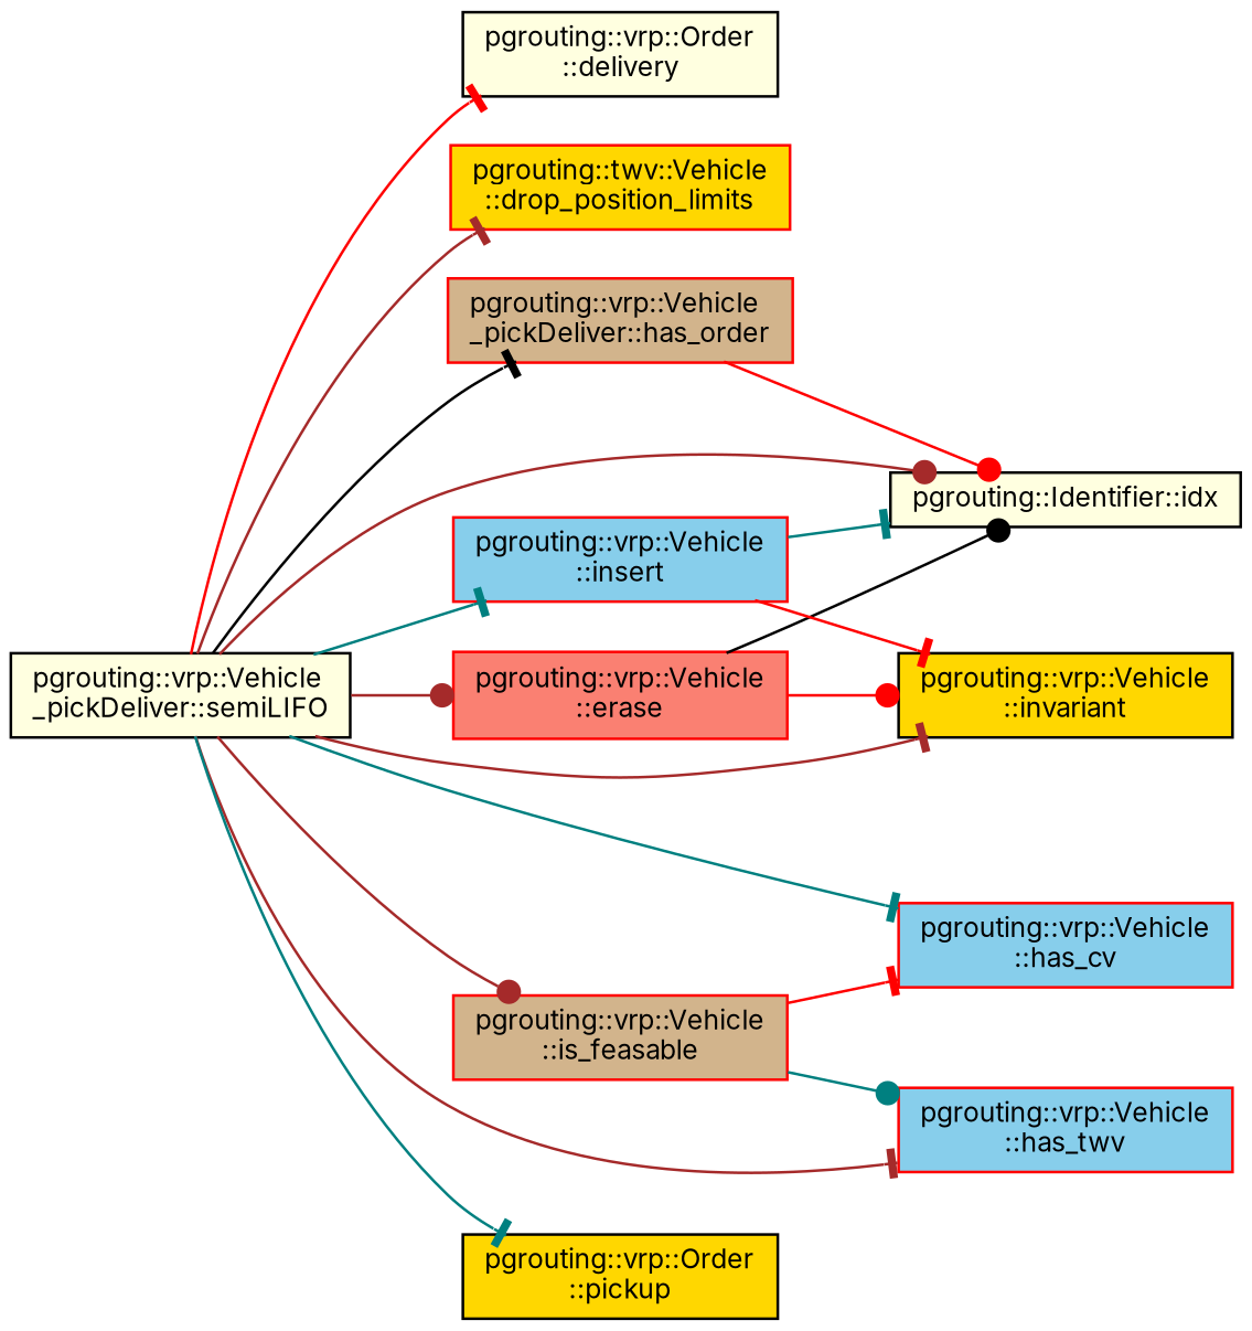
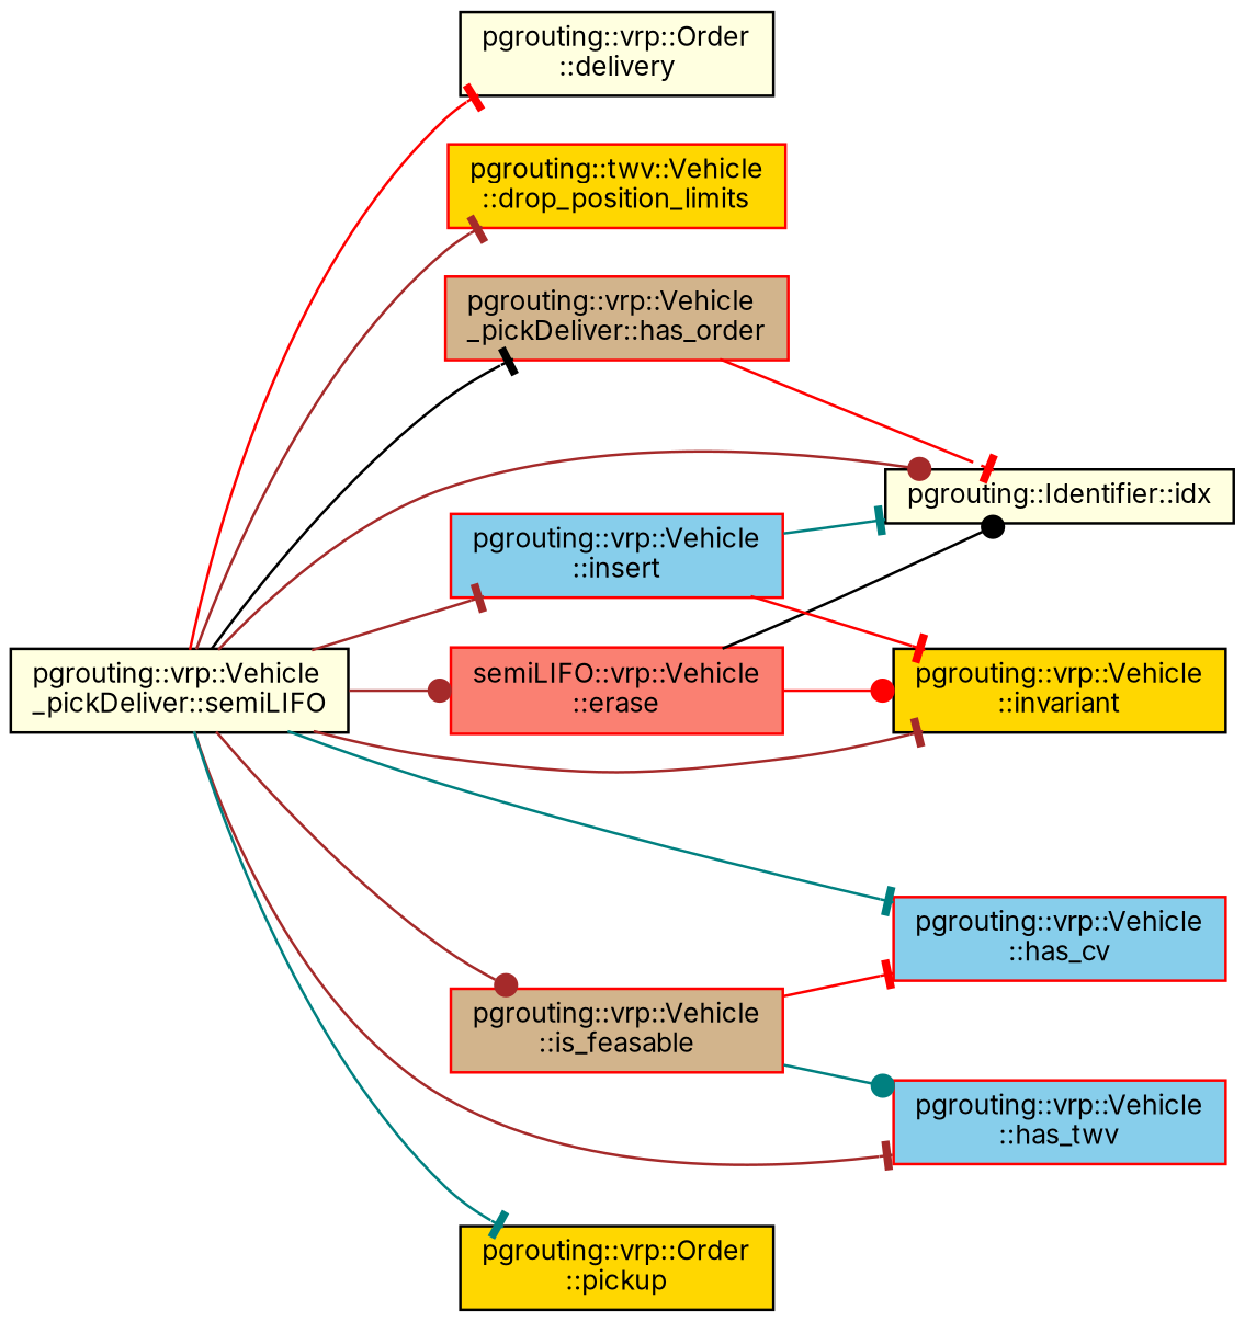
  digraph {
    fontname=Inter
    rankdir=LR
    node [color=red fillcolor=lightyellow fontname=Inter fontsize=10 shape=record style=filled]
    edge [arrowhead=tee color=brown fontname=Inter fontsize=10 labelfontname=Helvetica labelfontsize=10 style=solid]
    n1 [color=black fontcolor=black height=0.2 label="pgrouting::vrp::Vehicle\l_pickDeliver::semiLIFO" width=0.4]
    n2 [color=black height=0.2 label="pgrouting::vrp::Order\l::delivery" width=0.4]
    n3 [fillcolor=gold height=0.2 label="pgrouting::twv::Vehicle\l::drop_position_limits" width=0.4]
-   n4 [fillcolor=salmon height=0.2 label="pgrouting::vrp::Vehicle\l::erase" width=0.4]
+   n4 [fillcolor=salmon height=0.2 label="semiLIFO::vrp::Vehicle\l::erase" width=0.4]
    n5 [color=black height=0.2 label="pgrouting::Identifier::idx" width=0.4]
    n6 [color=black fillcolor=gold height=0.2 label="pgrouting::vrp::Vehicle\l::invariant" width=0.4]
    n7 [fillcolor=skyblue height=0.2 label="pgrouting::vrp::Vehicle\l::has_cv" width=0.4]
    n8 [fillcolor=tan height=0.2 label="pgrouting::vrp::Vehicle\l_pickDeliver::has_order" width=0.4]
    n9 [fillcolor=skyblue height=0.2 label="pgrouting::vrp::Vehicle\l::has_twv" width=0.4]
    n10 [fillcolor=skyblue height=0.2 label="pgrouting::vrp::Vehicle\l::insert" width=0.4]
    n11 [fillcolor=tan height=0.2 label="pgrouting::vrp::Vehicle\l::is_feasable" width=0.4]
    n12 [color=black fillcolor=gold height=0.2 label="pgrouting::vrp::Order\l::pickup" width=0.4]
    n1 -> n2 [color=red]
    n1 -> n3
    n1 -> n4 [arrowhead=dot]
    n1 -> n5 [arrowhead=dot]
    n1 -> n6
    n1 -> n7 [color=teal]
    n1 -> n8 [color=black]
    n1 -> n9
-   n1 -> n10 [color=teal]
+   n1 -> n10
    n1 -> n11 [arrowhead=dot]
    n1 -> n12 [color=teal]
    n4 -> n5 [arrowhead=dot color=black]
    n4 -> n6 [arrowhead=dot color=red]
-   n8 -> n5 [arrowhead=dot color=red]
+   n8 -> n5 [color=red]
    n10 -> n5 [color=teal]
    n10 -> n6 [color=red]
    n11 -> n7 [color=red]
    n11 -> n9 [arrowhead=dot color=teal]
  }
